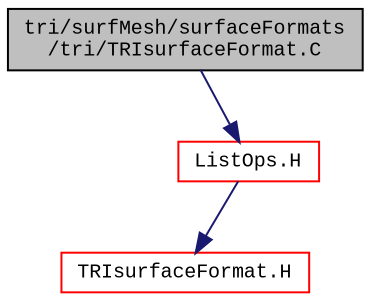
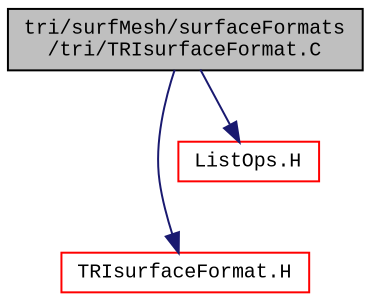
  digraph {
    fontname="Liberation Mono"
    node [color=red fontname="Liberation Mono" fontsize=10 shape=record]
    edge [color=midnightblue fontname="Liberation Mono" fontsize=10 labelfontname=Helvetica labelfontsize=10 style=solid]
    n1 [color=black fillcolor=grey75 fontcolor=black height=0.2 label="tri/surfMesh/surfaceFormats\l/tri/TRIsurfaceFormat.C" style=filled width=0.4]
    n2 [height=0.2 label="TRIsurfaceFormat.H" width=0.4]
    n3 [height=0.2 label="ListOps.H" width=0.4]
-   n3 -> n2
+   n1 -> n2
    n1 -> n3
  }
